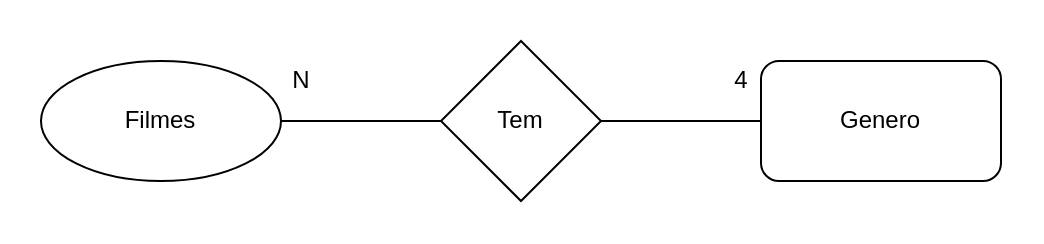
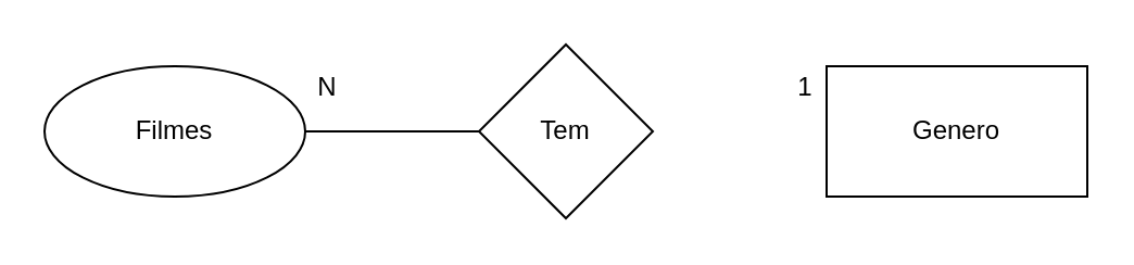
  <mxCell id="0" />
  <mxCell id="1" parent="0" />
  <mxCell id="2" value="Filmes" style="ellipse;whiteSpace=wrap;html=1;" parent="1" vertex="1"><mxGeometry x="20" y="30" width="120" height="60" as="geometry" /></mxCell>
- <mxCell id="3" value="Genero" style="whiteSpace=wrap;html=1;rounded=1;" parent="1" vertex="1"><mxGeometry x="380" y="30" width="120" height="60" as="geometry" /></mxCell>
+ <mxCell id="3" value="Genero" style="rounded=0;whiteSpace=wrap;html=1;" parent="1" vertex="1"><mxGeometry x="380" y="30" width="120" height="60" as="geometry" /></mxCell>
  <mxCell id="4" style="edgeStyle=orthogonalEdgeStyle;rounded=0;orthogonalLoop=1;jettySize=auto;html=1;entryX=1;entryY=0.5;entryDx=0;entryDy=0;endArrow=none;endFill=0;" parent="1" source="6" target="2" edge="1"><mxGeometry relative="1" as="geometry" /></mxCell>
- <mxCell id="5" style="edgeStyle=orthogonalEdgeStyle;rounded=0;orthogonalLoop=1;jettySize=auto;html=1;entryX=0;entryY=0.5;entryDx=0;entryDy=0;endArrow=none;endFill=0;" parent="1" source="6" target="3" edge="1"><mxGeometry relative="1" as="geometry" /></mxCell>
  <mxCell id="6" value="Tem" style="rhombus;whiteSpace=wrap;html=1;" parent="1" vertex="1"><mxGeometry x="220" y="20" width="80" height="80" as="geometry" /></mxCell>
- <mxCell id="7" value="4" style="text;html=1;align=center;verticalAlign=middle;resizable=0;points=[];autosize=1;" parent="1" vertex="1"><mxGeometry x="360" y="30" width="20" height="20" as="geometry" /></mxCell>
+ <mxCell id="7" value="1" style="text;html=1;align=center;verticalAlign=middle;resizable=0;points=[];autosize=1;" parent="1" vertex="1"><mxGeometry x="360" y="30" width="20" height="20" as="geometry" /></mxCell>
  <mxCell id="8" value="N" style="text;html=1;align=center;verticalAlign=middle;resizable=0;points=[];autosize=1;" parent="1" vertex="1"><mxGeometry x="140" y="30" width="20" height="20" as="geometry" /></mxCell>
